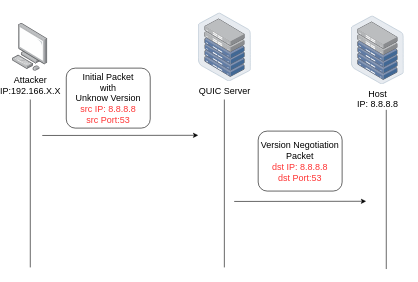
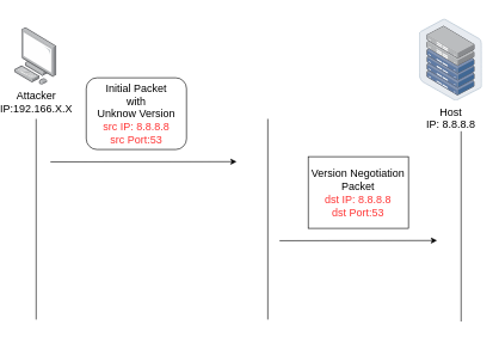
  <mxCell id="0" />
  <mxCell id="1" parent="0" />
  <mxCell id="2" value="&lt;font style=&quot;font-size: 15px;&quot;&gt;Attacker&lt;/font&gt;&lt;div&gt;&lt;font style=&quot;font-size: 15px;&quot;&gt;IP:192.166.X.X&lt;/font&gt;&lt;/div&gt;" style="image;points=[];aspect=fixed;html=1;align=center;shadow=0;dashed=0;image=img/lib/allied_telesis/computer_and_terminals/Personal_Computer.svg;" vertex="1" parent="1"><mxGeometry x="20" y="38" width="59.03" height="80" as="geometry" /></mxCell>
  <mxCell id="3" value="" style="endArrow=none;html=1;rounded=0;" edge="1" parent="1"><mxGeometry width="50" height="50" relative="1" as="geometry"><mxPoint x="50" y="165.3" as="sourcePoint" /><mxPoint x="50" y="445.3" as="targetPoint" /></mxGeometry></mxCell>
  <mxCell id="4" value="" style="endArrow=none;html=1;rounded=0;" edge="1" parent="1"><mxGeometry width="50" height="50" relative="1" as="geometry"><mxPoint x="373.6" y="165.3" as="sourcePoint" /><mxPoint x="373.6" y="445.3" as="targetPoint" /></mxGeometry></mxCell>
- <mxCell id="5" value="&lt;font style=&quot;font-size: 15px;&quot;&gt;QUIC Server&lt;/font&gt;" style="image;points=[];aspect=fixed;html=1;align=center;shadow=0;dashed=0;image=img/lib/allied_telesis/storage/Datacenter_Server_Half_Rack_ToR.svg;" vertex="1" parent="1"><mxGeometry x="330" y="20.7" width="88.2" height="114.6" as="geometry" /></mxCell>
  <mxCell id="6" value="" style="endArrow=classic;html=1;rounded=0;" edge="1" parent="1"><mxGeometry width="50" height="50" relative="1" as="geometry"><mxPoint x="70" y="225.3" as="sourcePoint" /><mxPoint x="330" y="225" as="targetPoint" /></mxGeometry></mxCell>
- <mxCell id="7" value="&lt;font style=&quot;font-size: 15px;&quot;&gt;Initial Packet&lt;/font&gt;&lt;div style=&quot;font-size: 15px;&quot;&gt;&lt;font style=&quot;font-size: 15px;&quot;&gt;with&lt;/font&gt;&lt;/div&gt;&lt;div style=&quot;font-size: 15px;&quot;&gt;&lt;font style=&quot;font-size: 15px;&quot;&gt;Unknow Version&lt;/font&gt;&lt;/div&gt;&lt;div style=&quot;font-size: 15px;&quot;&gt;&lt;font color=&quot;#ff3333&quot; style=&quot;font-size: 15px;&quot;&gt;src IP: 8.8.8.8&lt;/font&gt;&lt;/div&gt;&lt;div style=&quot;font-size: 15px;&quot;&gt;&lt;font color=&quot;#ff3333&quot; style=&quot;font-size: 15px;&quot;&gt;src Port:53&lt;/font&gt;&lt;/div&gt;" style="rounded=1;whiteSpace=wrap;html=1;" vertex="1" parent="1"><mxGeometry x="110" y="113" width="140" height="100" as="geometry" /></mxCell>
+ <mxCell id="7" value="&lt;font style=&quot;font-size: 15px;&quot;&gt;Initial Packet&lt;/font&gt;&lt;div style=&quot;font-size: 15px;&quot;&gt;&lt;font style=&quot;font-size: 15px;&quot;&gt;with&lt;/font&gt;&lt;/div&gt;&lt;div style=&quot;font-size: 15px;&quot;&gt;&lt;font style=&quot;font-size: 15px;&quot;&gt;Unknow Version&lt;/font&gt;&lt;/div&gt;&lt;div style=&quot;font-size: 15px;&quot;&gt;&lt;font color=&quot;#ff3333&quot; style=&quot;font-size: 15px;&quot;&gt;src IP: 8.8.8.8&lt;/font&gt;&lt;/div&gt;&lt;div style=&quot;font-size: 15px;&quot;&gt;&lt;font color=&quot;#ff3333&quot; style=&quot;font-size: 15px;&quot;&gt;src Port:53&lt;/font&gt;&lt;/div&gt;" style="rounded=1;whiteSpace=wrap;html=1;" vertex="1" parent="1"><mxGeometry x="120" y="108" width="140" height="100" as="geometry" /></mxCell>
  <mxCell id="8" value="" style="endArrow=classic;html=1;rounded=0;" edge="1" parent="1"><mxGeometry width="50" height="50" relative="1" as="geometry"><mxPoint x="390" y="335.3" as="sourcePoint" /><mxPoint x="610" y="335" as="targetPoint" /></mxGeometry></mxCell>
- <mxCell id="9" value="&lt;font style=&quot;font-size: 15px;&quot;&gt;Version Negotiation&lt;/font&gt;&lt;div style=&quot;font-size: 15px;&quot;&gt;&lt;font style=&quot;font-size: 15px;&quot;&gt;Packet&lt;/font&gt;&lt;/div&gt;&lt;div style=&quot;font-size: 15px;&quot;&gt;&lt;font color=&quot;#ff3333&quot; style=&quot;font-size: 15px;&quot;&gt;dst IP: 8.8.8.8&lt;/font&gt;&lt;/div&gt;&lt;div style=&quot;font-size: 15px;&quot;&gt;&lt;font color=&quot;#ff3333&quot; style=&quot;font-size: 15px;&quot;&gt;dst Port:53&lt;/font&gt;&lt;/div&gt;" style="rounded=1;whiteSpace=wrap;html=1;" vertex="1" parent="1"><mxGeometry x="430" y="218" width="140" height="100" as="geometry" /></mxCell>
+ <mxCell id="9" value="&lt;font style=&quot;font-size: 15px;&quot;&gt;Version Negotiation&lt;/font&gt;&lt;div style=&quot;font-size: 15px;&quot;&gt;&lt;font style=&quot;font-size: 15px;&quot;&gt;Packet&lt;/font&gt;&lt;/div&gt;&lt;div style=&quot;font-size: 15px;&quot;&gt;&lt;font color=&quot;#ff3333&quot; style=&quot;font-size: 15px;&quot;&gt;dst IP: 8.8.8.8&lt;/font&gt;&lt;/div&gt;&lt;div style=&quot;font-size: 15px;&quot;&gt;&lt;font color=&quot;#ff3333&quot; style=&quot;font-size: 15px;&quot;&gt;dst Port:53&lt;/font&gt;&lt;/div&gt;" style="whiteSpace=wrap;html=1;rounded=0;" vertex="1" parent="1"><mxGeometry x="430" y="218" width="140" height="100" as="geometry" /></mxCell>
  <mxCell id="10" value="" style="endArrow=none;html=1;rounded=0;" edge="1" parent="1"><mxGeometry width="50" height="50" relative="1" as="geometry"><mxPoint x="643.6" y="168" as="sourcePoint" /><mxPoint x="643.6" y="448" as="targetPoint" /></mxGeometry></mxCell>
  <mxCell id="11" value="&lt;font style=&quot;font-size: 15px;&quot;&gt;Host&lt;/font&gt;&lt;div&gt;&lt;font style=&quot;font-size: 15px;&quot;&gt;IP: 8.8.8.8&lt;/font&gt;&lt;/div&gt;" style="image;points=[];aspect=fixed;html=1;align=center;shadow=0;dashed=0;image=img/lib/allied_telesis/storage/Datacenter_Server_Half_Rack_ToR.svg;" vertex="1" parent="1"><mxGeometry x="585" y="25.7" width="88.2" height="114.6" as="geometry" /></mxCell>
